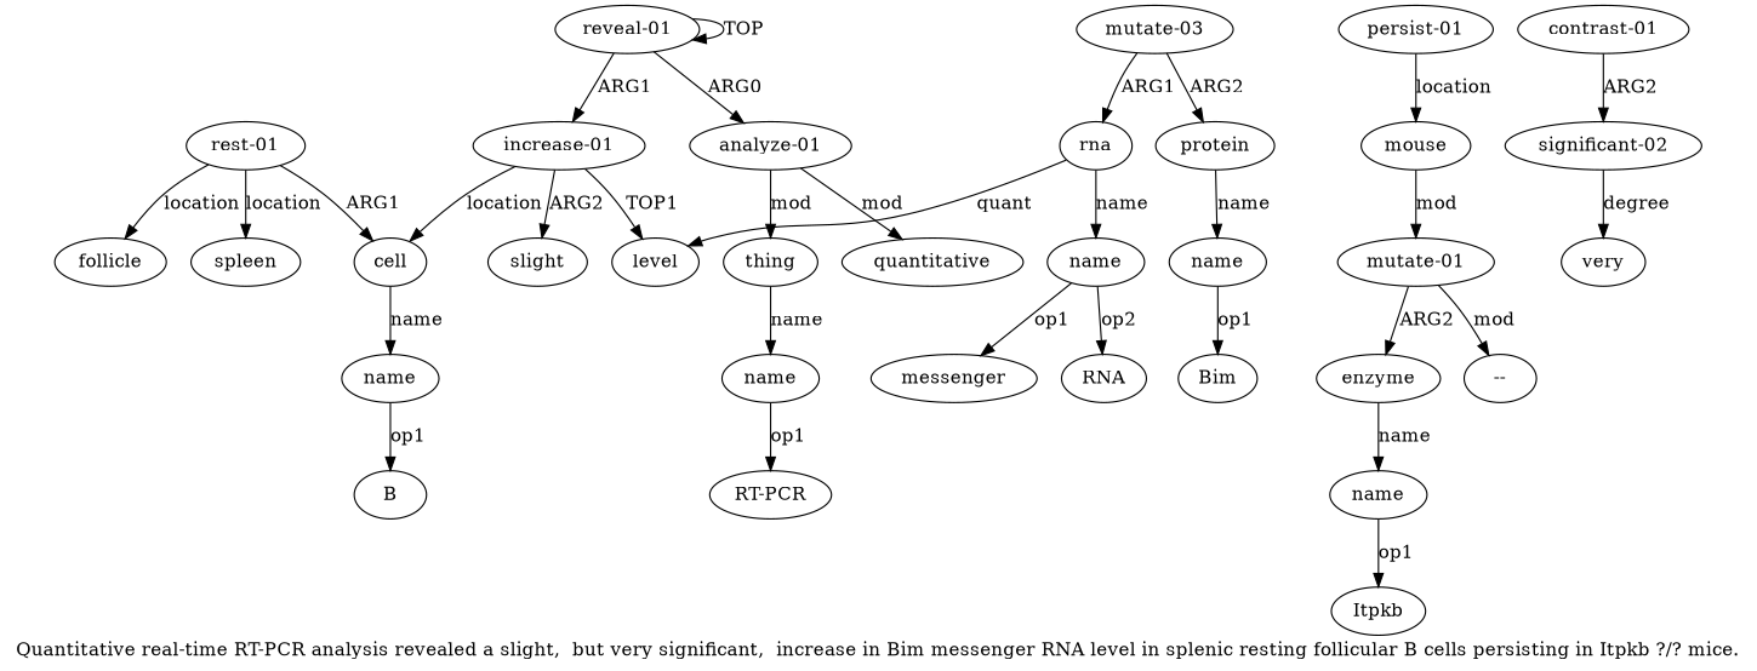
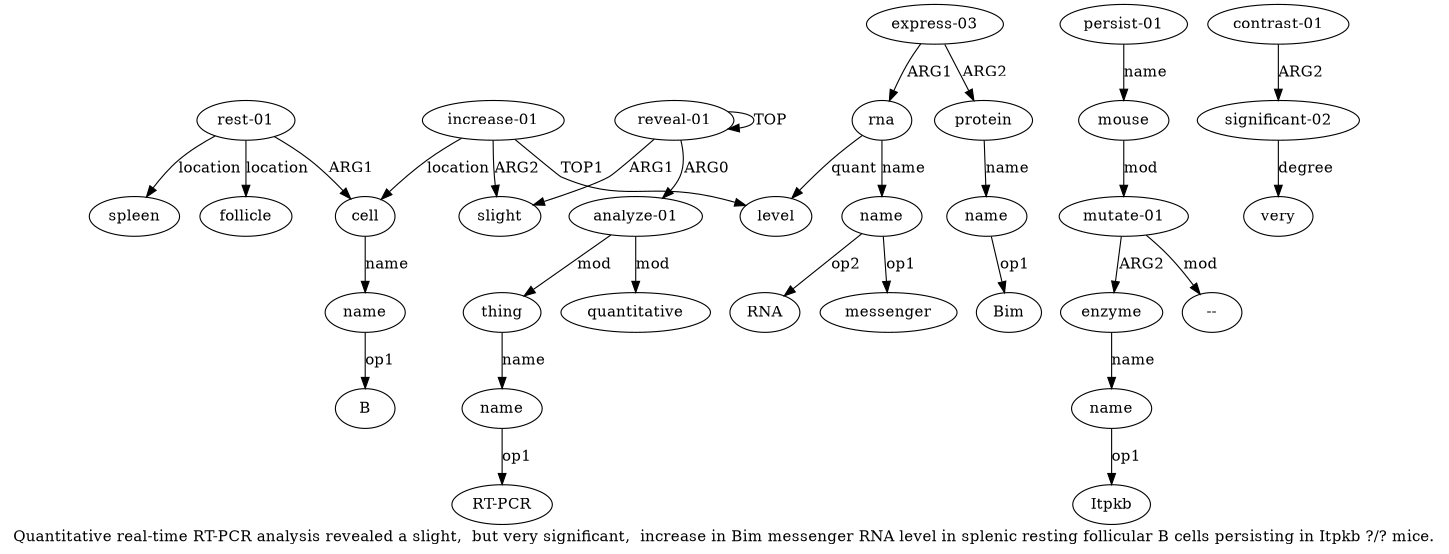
  digraph {
    label="Quantitative real-time RT-PCR analysis revealed a slight,  but very significant,  increase in Bim messenger RNA level in splenic resting follicular B cells persisting in Itpkb ?/? mice."
    node [color=black gold_ind=-1 gold_label=name test_ind=-1 test_label=name]
    edge [color=black gold_label=name test_label=name]
    n1 [gold_ind=20 gold_label="rest-01" label="rest-01" test_ind=20 test_label="rest-01"]
    n2 [gold_ind=21 gold_label=spleen label=spleen test_ind=21 test_label=spleen]
    n3 [gold_ind=17 gold_label=cell label=cell test_ind=17 test_label=cell]
    n4 [gold_ind=19 gold_label=follicle label=follicle test_ind=19 test_label=follicle]
    n5 [gold_ind=18 label=name test_ind=18]
    n6 [gold_label=B label=B test_label=B]
    n7 [gold_ind=22 gold_label="persist-01" label="persist-01" test_ind=22 test_label="persist-01"]
    n8 [gold_ind=23 gold_label=mouse label=mouse test_ind=23 test_label=mouse]
    n9 [gold_ind=26 gold_label="mutate-01" label="mutate-01" test_ind=26 test_label="mutate-01"]
    n10 [gold_ind=24 gold_label=enzyme label=enzyme test_ind=24 test_label=enzyme]
    n11 [gold_ind=25 label=name test_ind=25]
    n12 [gold_label=Itpkb label=Itpkb test_label=Itpkb]
    n13 [gold_label="--" label="--" test_label="--"]
    n14 [gold_label=RNA label=RNA test_label=RNA]
    n15 [gold_ind=15 gold_label="significant-02" label="significant-02" test_ind=15 test_label="significant-02"]
    n16 [gold_ind=16 gold_label=very label=very test_ind=16 test_label=very]
    n17 [gold_ind=14 gold_label="contrast-01" label="contrast-01" test_ind=14 test_label="contrast-01"]
    n18 [gold_ind=13 gold_label=slight label=slight test_ind=13 test_label=slight]
    n19 [gold_ind=11 gold_label=protein label=protein test_ind=11 test_label=protein]
    n20 [gold_ind=12 label=name test_ind=12]
    n21 [gold_label=Bim label=Bim test_label=Bim]
-   n22 [gold_ind=10 gold_label="express-03" label="mutate-03" test_ind=10 test_label="express-03"]
+   n22 [gold_ind=10 gold_label="express-03" label="express-03" test_ind=10 test_label="express-03"]
    n23 [gold_ind=8 gold_label=rna label=rna test_ind=8 test_label=rna]
    n24 [gold_ind=7 gold_label=level label=level test_ind=7 test_label=level]
    n25 [gold_ind=9 label=name test_ind=9]
    n26 [gold_label=messenger label=messenger test_label=messenger]
    n27 [gold_ind=1 gold_label="analyze-01" label="analyze-01" test_ind=1 test_label="analyze-01"]
    n28 [gold_ind=2 gold_label=thing label=thing test_ind=2 test_label=thing]
    n29 [gold_ind=5 gold_label=quantitative label=quantitative test_ind=5 test_label=quantitative]
    n30 [gold_ind=3 label=name test_ind=3]
    n31 [gold_label="RT-PCR" label="RT-PCR" test_label="RT-PCR"]
    n32 [gold_ind=0 gold_label="reveal-01" label="reveal-01" test_ind=0 test_label="reveal-01"]
    n33 [gold_ind=6 gold_label="increase-01" label="increase-01" test_ind=6 test_label="increase-01"]
    n1 -> n2 [gold_label=location label=location test_label=location]
    n1 -> n3 [gold_label=ARG1 label=ARG1 test_label=ARG1]
    n1 -> n4 [gold_label=location label=location test_label=location]
    n3 -> n5 [label=name]
    n5 -> n6 [gold_label=op1 label=op1 test_label=op1]
-   n7 -> n8 [gold_label=location label=location test_label=location]
+   n7 -> n8 [gold_label=location label=name test_label=location]
    n8 -> n9 [gold_label=mod label=mod test_label=mod]
    n9 -> n10 [gold_label=ARG2 label=ARG2 test_label=ARG2]
    n9 -> n13 [gold_label=mod label=mod test_label=mod]
    n10 -> n11 [label=name]
    n11 -> n12 [gold_label=op1 label=op1 test_label=op1]
    n15 -> n16 [gold_label=degree label=degree test_label=degree]
    n17 -> n15 [gold_label=ARG2 label=ARG2 test_label=ARG2]
    n19 -> n20 [label=name]
    n20 -> n21 [gold_label=op1 label=op1 test_label=op1]
    n22 -> n19 [gold_label=ARG2 label=ARG2 test_label=ARG2]
    n22 -> n23 [gold_label=ARG1 label=ARG1 test_label=ARG1]
    n23 -> n24 [gold_label=quant label=quant test_label=quant]
    n23 -> n25 [label=name]
    n25 -> n14 [gold_label=op2 label=op2 test_label=op2]
    n25 -> n26 [gold_label=op1 label=op1 test_label=op1]
    n27 -> n28 [gold_label=mod label=mod test_label=mod]
    n27 -> n29 [gold_label=mod label=mod test_label=mod]
    n28 -> n30 [label=name]
    n30 -> n31 [gold_label=op1 label=op1 test_label=op1]
    n32 -> n27 [gold_label=ARG0 label=ARG0 test_label=ARG0]
    n32 -> n32 [gold_label=TOP label=TOP test_label=TOP]
-   n32 -> n33 [gold_label=ARG1 label=ARG1 test_label=ARG1]
+   n32 -> n18 [gold_label=ARG1 label=ARG1 test_label=ARG1]
    n33 -> n3 [gold_label=location label=location test_label=location]
    n33 -> n18 [gold_label=ARG2 label=ARG2 test_label=ARG2]
    n33 -> n24 [gold_label=ARG1 label=TOP1 test_label=ARG1]
  }
